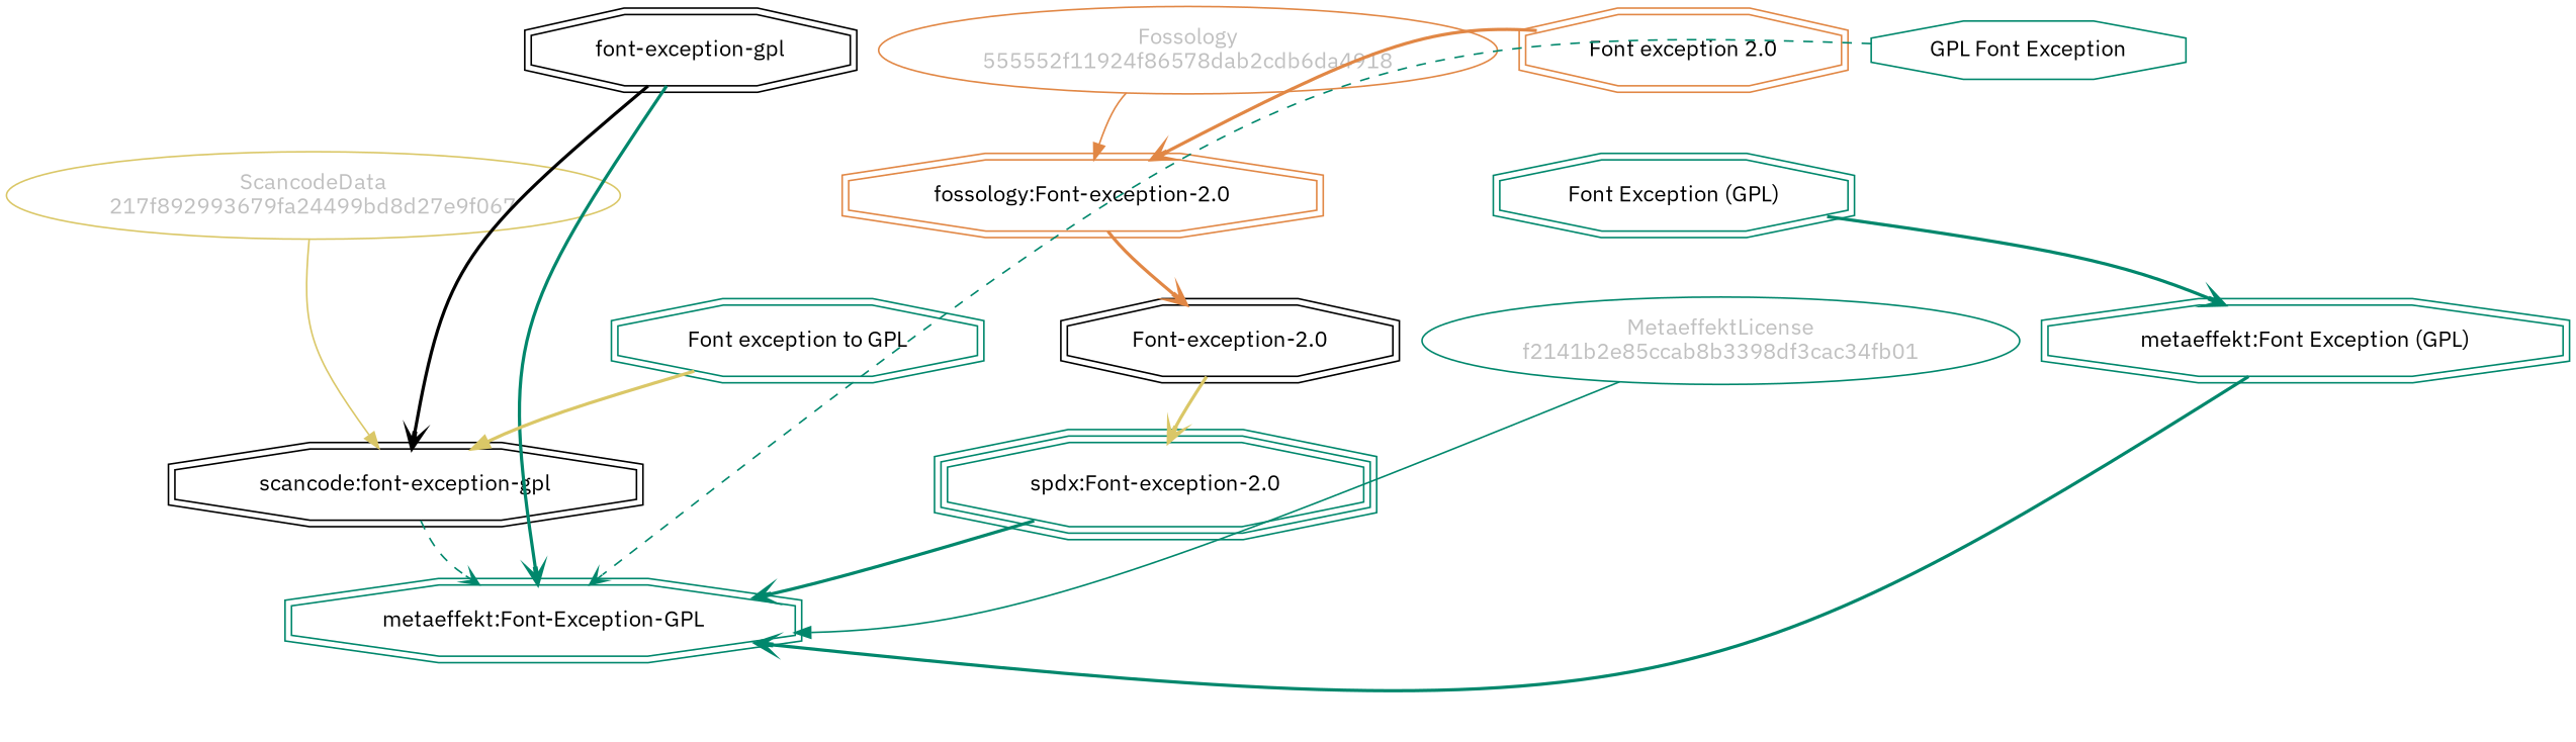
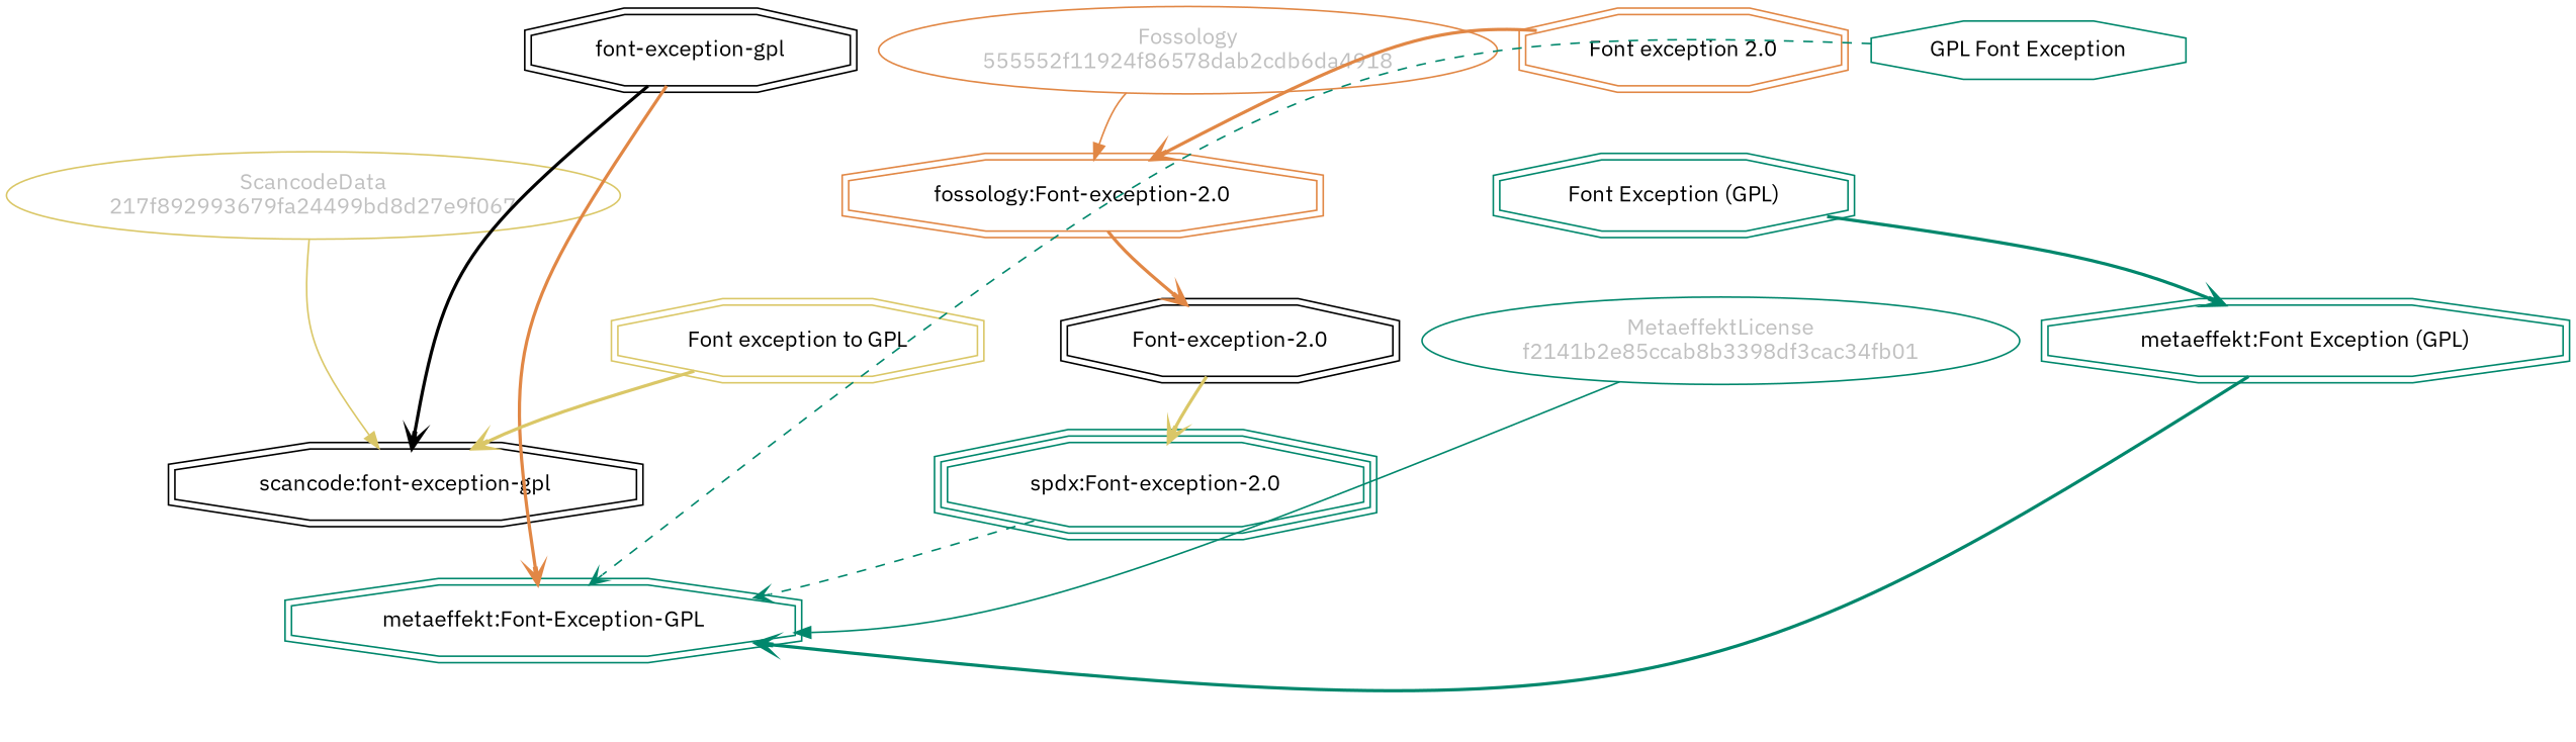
  strict digraph {
    fontname="IBM Plex Sans"
    splines=curved
    node [color="#00876c" fontname="IBM Plex Sans" shape=doubleoctagon]
    edge [color="#00876c" fontname="IBM Plex Sans" weight=0.7 arrowhead=vee style=bold]
    n1 [color="#dac767" fillcolor="beige;1" fontcolor=gray label="ScancodeData\n217f892993679fa24499bd8d27e9f067" shape=ellipse]
    n2 [label="scancode:font-exception-gpl" color=""]
    n3 [label="metaeffekt:Font-Exception-GPL"]
    n4 [label="font-exception-gpl" color=""]
-   n5 [label="Font exception to GPL"]
+   n5 [color="#dac767" label="Font exception to GPL"]
    n6 [color="#e18745" fillcolor="beige;1" fontcolor=gray label="Fossology\n555552f11924f86578dab2cdb6da4918" shape=ellipse]
    n7 [color="#e18745" label="fossology:Font-exception-2.0"]
    n8 [label="Font-exception-2.0" color=""]
    n9 [label="spdx:Font-exception-2.0" shape=tripleoctagon]
    n10 [color="#e18745" label="Font exception 2.0"]
    n11 [fillcolor="beige;1" fontcolor=gray label="MetaeffektLicense\nf2141b2e85ccab8b3398df3cac34fb01" shape=ellipse]
    n12 [label="metaeffekt:Font Exception (GPL)"]
    n13 [label="Font Exception (GPL)"]
    n14 [label="GPL Font Exception" shape=octagon]
    n1 -> n2 [color="#dac767" weight=0.5 arrowhead="" style=""]
-   n2 -> n3 [style=dashed weight=0.5]
    n4 -> n2 [color=""]
-   n4 -> n3
-   n5 -> n2 [arrowhead=normal color="#dac767"]
+   n4 -> n3 [color="#e18745"]
+   n5 -> n2 [color="#dac767"]
    n6 -> n7 [color="#e18745" weight=0.5 arrowhead="" style=""]
    n7 -> n8 [color="#e18745"]
    n8 -> n9 [color="#dac767"]
-   n9 -> n3
+   n9 -> n3 [style=dashed]
    n10 -> n7 [color="#e18745"]
    n11 -> n3 [weight=0.5 arrowhead="" style=""]
    n12 -> n3
    n13 -> n12
    n14 -> n3 [style=dashed weight=0.5]
  }
